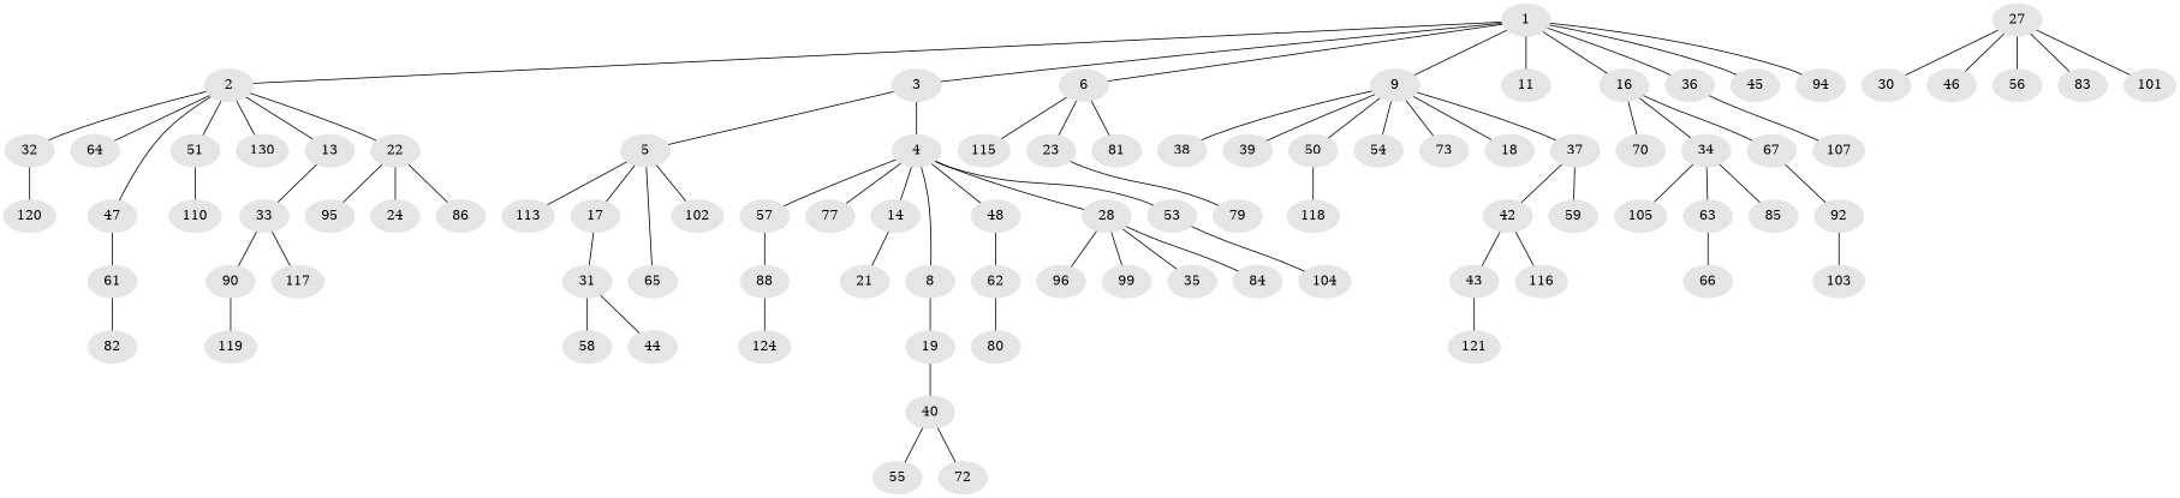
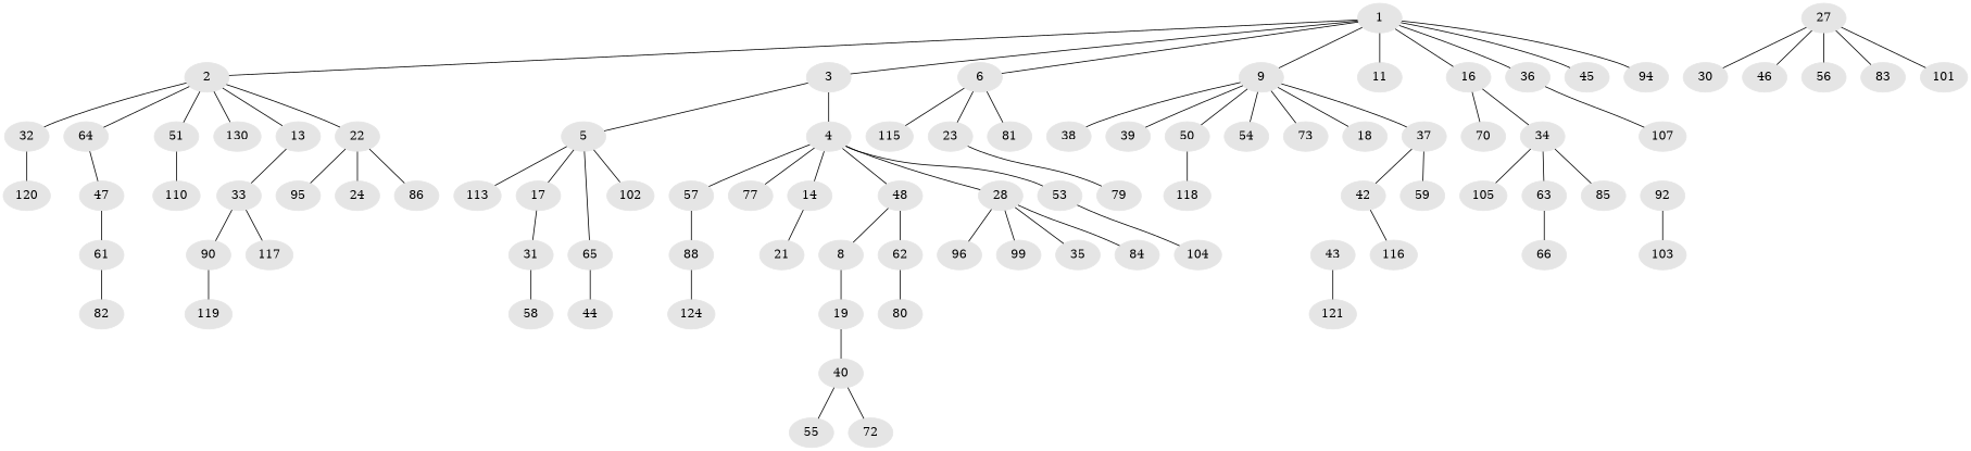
  graph {
    node [color=gray90 style=filled]
    1 [super="+71"]
    2 [super="+12"]
    3
    6 [super="+10"]
    9 [super="+25"]
    11
    16 [super="+68"]
    36
    45
    94
    13 [super="+20"]
    22 [super="+69"]
    32 [super="+114"]
    47
    51 [super="+75"]
    64 [super="+132"]
    130
    4 [super="+7"]
    5 [super="+26"]
    23
    81 [super="+129"]
    115
    18 [super="+41"]
    37
    38 [super="+74"]
    39 [super="+76"]
    50
    54
    73
    34 [super="+52"]
-   67 [super="+87"]
    70 [super="+128"]
    107
    33 [super="+89"]
    24
    86
    95
    120 [super="+125"]
    61 [super="+100"]
    110
    8 [super="+15"]
    14
    28 [super="+60"]
    48
    53
    57
    77
    17 [super="+97"]
    65
    102 [super="+109"]
    113
    19
    21
    35
    84
    96
    99
    62 [super="+108"]
    104
    88 [super="+127"]
    31 [super="+123"]
    79
    40 [super="+93"]
    42 [super="+49"]
    59 [super="+122"]
    118
    90 [super="+98"]
    117 [super="+126"]
    63 [super="+111"]
    85
    105
    92
    44
    58
    55 [super="+112"]
    72 [super="+78"]
    27 [super="+29"]
    30
    46
    56 [super="+131"]
    83
    101
    119
    66 [super="+91"]
    43
    116
    121
    82
    80
    124
    103 [super="+106"]
    1 -- 2
    1 -- 3
    1 -- 6
    1 -- 9
    1 -- 11
    1 -- 16
    1 -- 36
    1 -- 45
    1 -- 94
    2 -- 13
    2 -- 22
    2 -- 32
-   2 -- 47
+   64 -- 47
    2 -- 51
    2 -- 64
    2 -- 130
    3 -- 4
    3 -- 5
    6 -- 23
    6 -- 81
    6 -- 115
    9 -- 18
    9 -- 37
    9 -- 38
    9 -- 39
    9 -- 50
    9 -- 54
    9 -- 73
    16 -- 34
-   16 -- 67
    16 -- 70
    36 -- 107
    13 -- 33
    22 -- 24
    22 -- 86
    22 -- 95
    32 -- 120
    47 -- 61
    51 -- 110
-   4 -- 8
+   48 -- 8
    4 -- 14
    4 -- 28
    4 -- 48
    4 -- 53
    4 -- 57
    4 -- 77
    5 -- 17
    5 -- 65
    5 -- 102
    5 -- 113
    23 -- 79
    37 -- 42
    37 -- 59
    50 -- 118
    34 -- 63
    34 -- 85
    34 -- 105
-   67 -- 92
    33 -- 90
    33 -- 117
    61 -- 82
    8 -- 19
    14 -- 21
    28 -- 35
    28 -- 84
    28 -- 96
    28 -- 99
    48 -- 62
    53 -- 104
    57 -- 88
    17 -- 31
    19 -- 40
    62 -- 80
    88 -- 124
-   31 -- 44
+   65 -- 44
    31 -- 58
    40 -- 55
    40 -- 72
-   42 -- 43
    42 -- 116
    90 -- 119
    63 -- 66
    92 -- 103
    27 -- 30
    27 -- 46
    27 -- 56
    27 -- 83
    27 -- 101
    43 -- 121
  }
